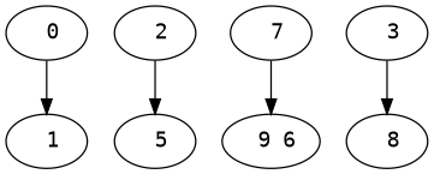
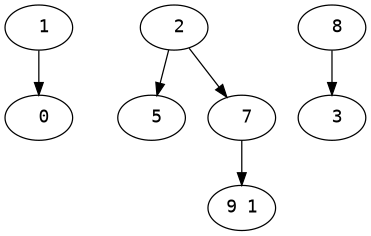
  digraph {
    fontname="DejaVu Sans Mono"
    node [fontname="DejaVu Sans Mono"]
    edge [fontname="DejaVu Sans Mono"]
    " 0"
    " 1"
    " 2"
    " 5"
    " 7"
    " 3"
    " 8"
-   " 9 6"
-   " 0" -> " 1"
+   " 9 6" [label="9 1"]
+   " 1" -> " 0"
    " 2" -> " 5"
+   " 2" -> " 7"
    " 7" -> " 9 6"
-   " 3" -> " 8"
+   " 8" -> " 3"
  }
